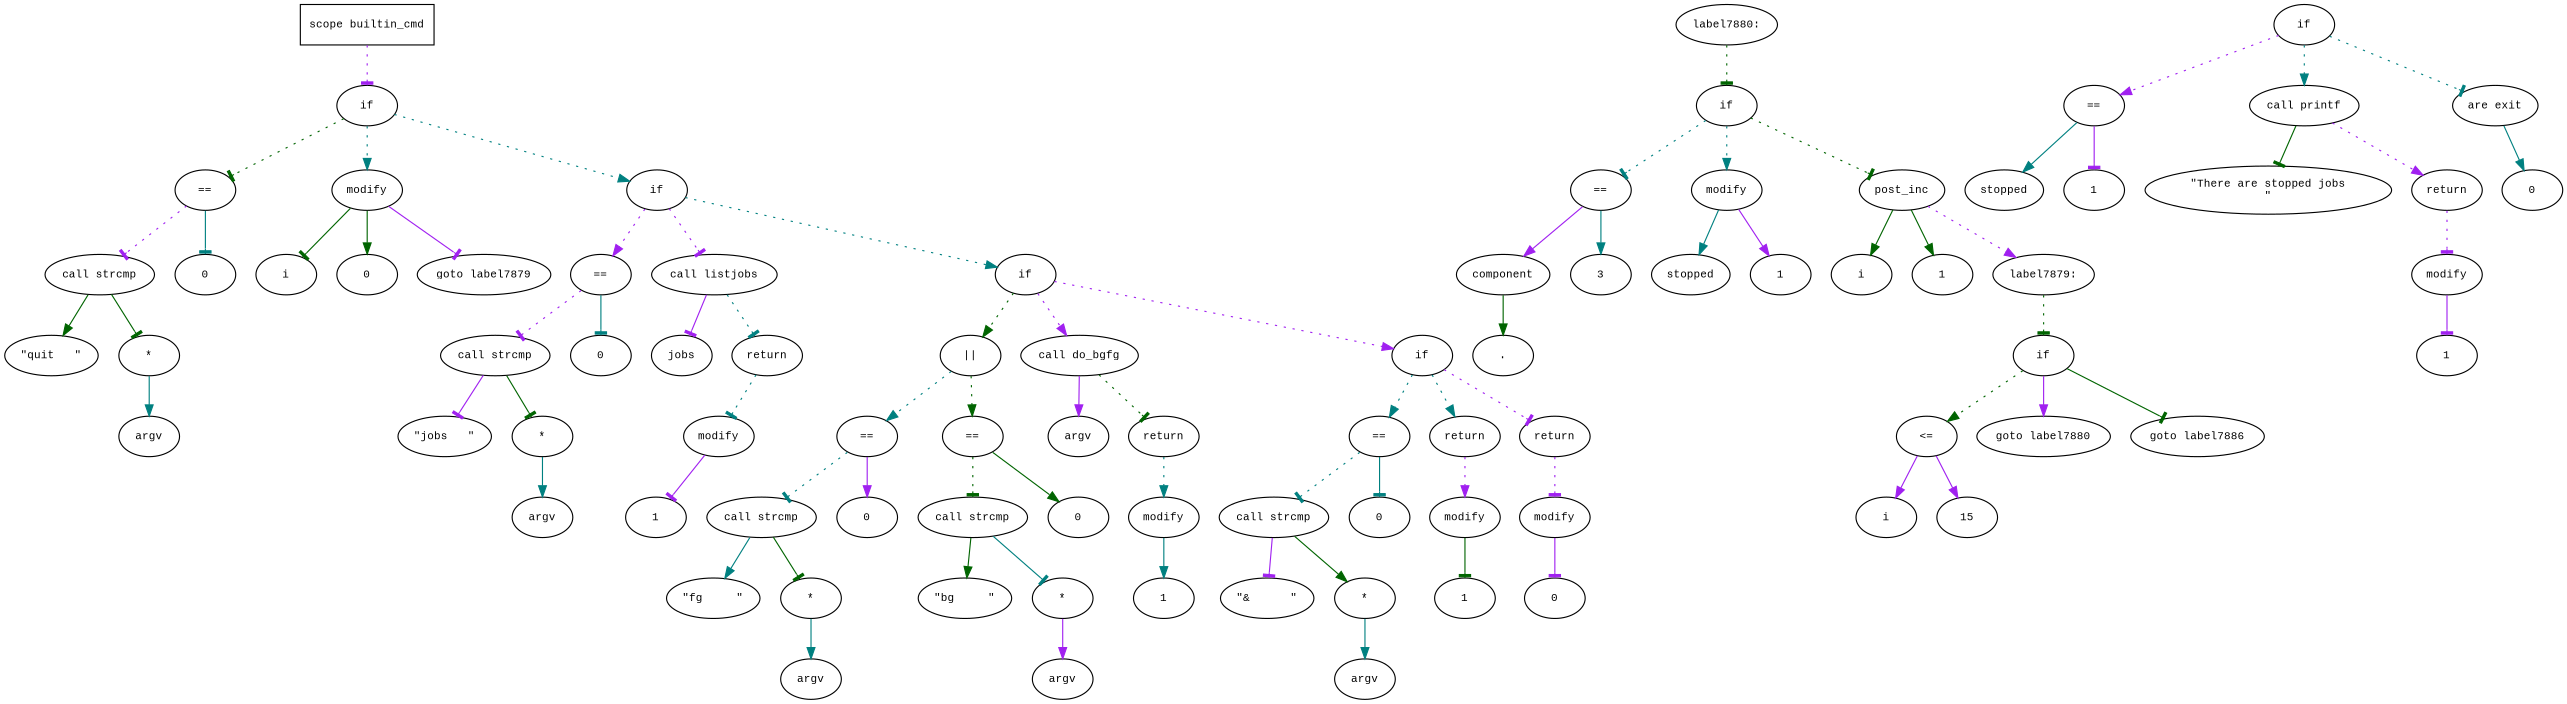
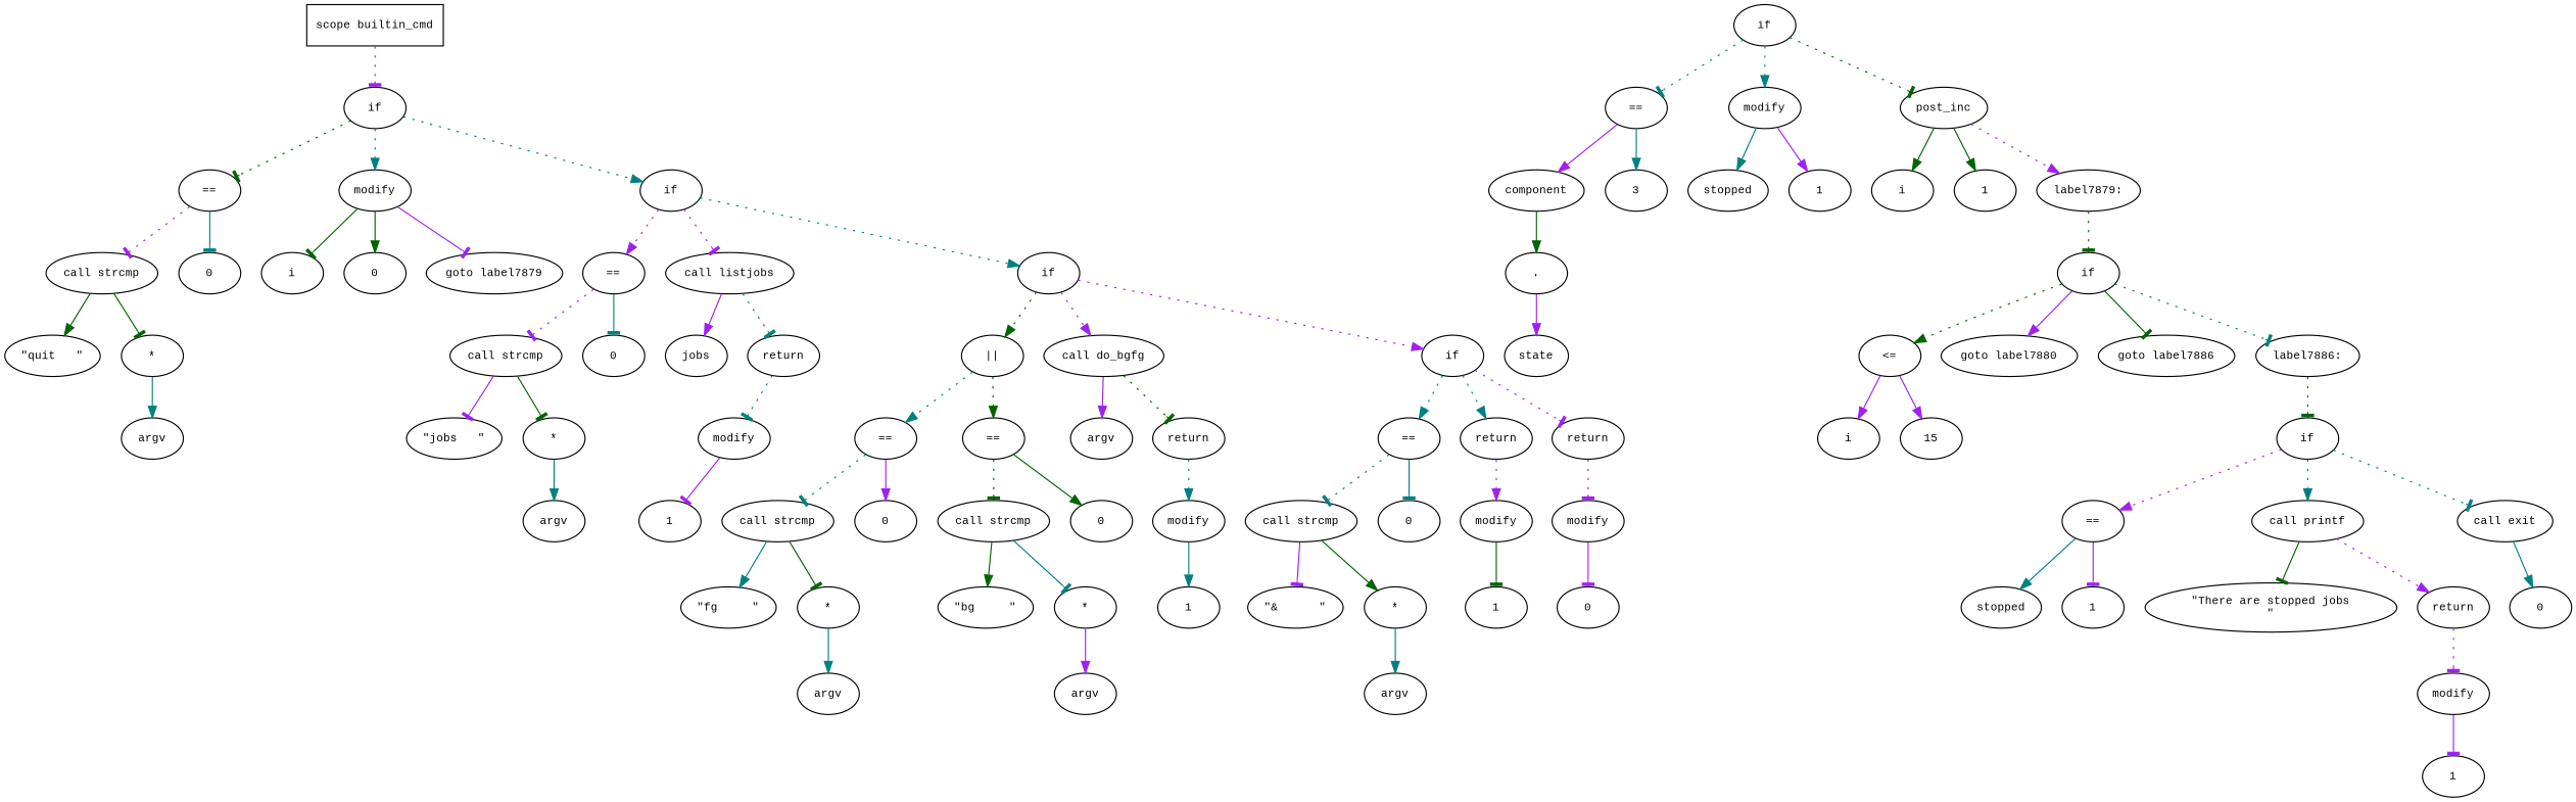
  digraph {
    fontname="Times New Roman"
    fontsize=10
    node [fontname="Courier New" fontsize=10 shape=ellipse]
    edge [arrowhead=normal color=purple fontname="Times New Roman" fontsize=10]
    n1 [label="scope builtin_cmd" shape=box]
    n2 [label=if]
    n3 [label="=="]
    n4 [label=modify]
    n5 [label=if]
    n6 [label="call strcmp"]
    n7 [label=0]
    n8 [label=i]
    n9 [label=0]
    n10 [label="goto label7879"]
    n11 [label="=="]
    n12 [label="call listjobs"]
    n13 [label=if]
    n14 [label="\"quit   \""]
    n15 [label="*"]
    n16 [label=argv]
-   n17 [label="label7880:"]
    n18 [label=if]
    n19 [label="=="]
    n20 [label=modify]
    n21 [label=post_inc]
    n22 [label=component]
    n23 [label=3]
    n24 [label=stopped]
    n25 [label=1]
    n26 [label=i]
    n27 [label=1]
    n28 [label="label7879:"]
    n29 [label="."]
+   n30 [label=state]
    n31 [label=if]
    n32 [label="<="]
    n33 [label="goto label7880"]
    n34 [label="goto label7886"]
+   n35 [label="label7886:"]
    n36 [label=i]
    n37 [label=15]
    n38 [label=if]
    n39 [label="=="]
    n40 [label="call printf"]
-   n41 [label="are exit"]
+   n41 [label="call exit"]
    n42 [label=stopped]
    n43 [label=1]
    n44 [label="\"There are stopped jobs\n\""]
    n45 [label=return]
    n46 [label=0]
    n47 [label=modify]
    n48 [label=1]
    n49 [label="call strcmp"]
    n50 [label=0]
    n51 [label=jobs]
    n52 [label=return]
    n53 [label="||"]
    n54 [label="call do_bgfg"]
    n55 [label=if]
    n56 [label="\"jobs   \""]
    n57 [label="*"]
    n58 [label=argv]
    n59 [label=modify]
    n60 [label=1]
    n61 [label="=="]
    n62 [label="=="]
    n63 [label=argv]
    n64 [label=return]
    n65 [label="=="]
    n66 [label=return]
    n67 [label=return]
    n68 [label="call strcmp"]
    n69 [label=0]
    n70 [label="call strcmp"]
    n71 [label=0]
    n72 [label="\"fg     \""]
    n73 [label="*"]
    n74 [label=argv]
    n75 [label="\"bg     \""]
    n76 [label="*"]
    n77 [label=argv]
    n78 [label=modify]
    n79 [label=1]
    n80 [label="call strcmp"]
    n81 [label=0]
    n82 [label=modify]
    n83 [label=modify]
    n84 [label="\"&      \""]
    n85 [label="*"]
    n86 [label=argv]
    n87 [label=1]
    n88 [label=0]
    n1 -> n2 [arrowhead=tee style=dotted]
    n2 -> n3 [arrowhead=tee color=darkgreen style=dotted]
    n2 -> n4 [color=teal style=dotted]
    n2 -> n5 [color=teal style=dotted]
    n3 -> n6 [arrowhead=tee style=dotted]
    n3 -> n7 [arrowhead=tee color=teal]
    n4 -> n8 [arrowhead=tee color=darkgreen]
    n4 -> n9 [color=darkgreen]
    n4 -> n10 [arrowhead=tee]
    n5 -> n11 [style=dotted]
    n5 -> n12 [arrowhead=tee style=dotted]
    n5 -> n13 [color=teal style=dotted]
    n6 -> n14 [color=darkgreen]
    n6 -> n15 [arrowhead=tee color=darkgreen]
    n11 -> n49 [arrowhead=tee style=dotted]
    n11 -> n50 [arrowhead=tee color=teal]
-   n12 -> n51 [arrowhead=tee]
+   n12 -> n51
    n12 -> n52 [arrowhead=tee color=teal style=dotted]
    n13 -> n53 [color=darkgreen style=dotted]
    n13 -> n54 [style=dotted]
    n13 -> n55 [style=dotted]
    n15 -> n16 [color=teal]
-   n17 -> n18 [arrowhead=tee color=darkgreen style=dotted]
    n18 -> n19 [arrowhead=tee color=teal style=dotted]
    n18 -> n20 [color=teal style=dotted]
    n18 -> n21 [arrowhead=tee color=darkgreen style=dotted]
    n19 -> n22
    n19 -> n23 [color=teal]
    n20 -> n24 [color=teal]
    n20 -> n25
    n21 -> n26 [color=darkgreen]
    n21 -> n27 [color=darkgreen]
    n21 -> n28 [style=dotted]
    n22 -> n29 [color=darkgreen]
    n28 -> n31 [arrowhead=tee color=darkgreen style=dotted]
+   n29 -> n30
    n31 -> n32 [color=darkgreen style=dotted]
    n31 -> n33
    n31 -> n34 [arrowhead=tee color=darkgreen]
+   n31 -> n35 [arrowhead=tee color=teal style=dotted]
    n32 -> n36
    n32 -> n37
+   n35 -> n38 [arrowhead=tee color=darkgreen style=dotted]
    n38 -> n39 [style=dotted]
    n38 -> n40 [color=teal style=dotted]
    n38 -> n41 [arrowhead=tee color=teal style=dotted]
    n39 -> n42 [color=teal]
    n39 -> n43 [arrowhead=tee]
    n40 -> n44 [arrowhead=tee color=darkgreen]
    n40 -> n45 [style=dotted]
    n41 -> n46 [color=teal]
    n45 -> n47 [arrowhead=tee style=dotted]
    n47 -> n48 [arrowhead=tee]
    n49 -> n56 [arrowhead=tee]
    n49 -> n57 [arrowhead=tee color=darkgreen]
    n52 -> n59 [arrowhead=tee color=teal style=dotted]
    n53 -> n61 [color=teal style=dotted]
    n53 -> n62 [color=darkgreen style=dotted]
    n54 -> n63
    n54 -> n64 [arrowhead=tee color=darkgreen style=dotted]
    n55 -> n65 [color=teal style=dotted]
    n55 -> n66 [color=teal style=dotted]
    n55 -> n67 [arrowhead=tee style=dotted]
    n57 -> n58 [color=teal]
    n59 -> n60 [arrowhead=tee]
    n61 -> n68 [arrowhead=tee color=teal style=dotted]
    n61 -> n69
    n62 -> n70 [arrowhead=tee color=darkgreen style=dotted]
    n62 -> n71 [color=darkgreen]
    n64 -> n78 [color=teal style=dotted]
    n65 -> n80 [arrowhead=tee color=teal style=dotted]
    n65 -> n81 [arrowhead=tee color=teal]
    n66 -> n82 [style=dotted]
    n67 -> n83 [arrowhead=tee style=dotted]
    n68 -> n72 [color=teal]
    n68 -> n73 [arrowhead=tee color=darkgreen]
    n70 -> n75 [color=darkgreen]
    n70 -> n76 [arrowhead=tee color=teal]
    n73 -> n74 [color=teal]
    n76 -> n77
    n78 -> n79 [color=teal]
    n80 -> n84 [arrowhead=tee]
    n80 -> n85 [color=darkgreen]
    n82 -> n87 [arrowhead=tee color=darkgreen]
    n83 -> n88 [arrowhead=tee]
    n85 -> n86 [color=teal]
  }
